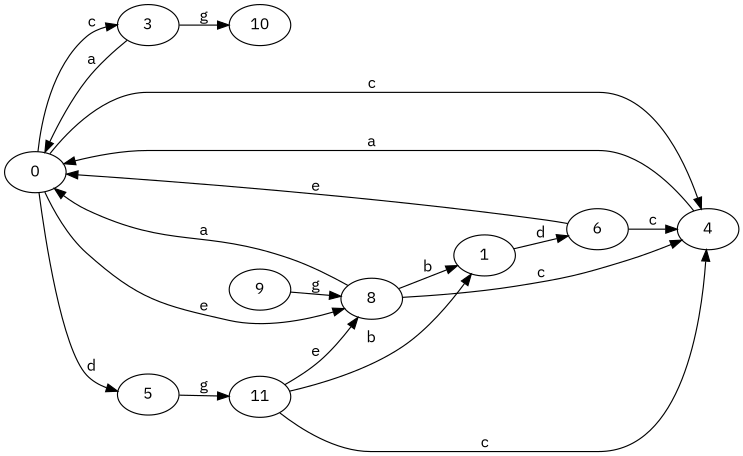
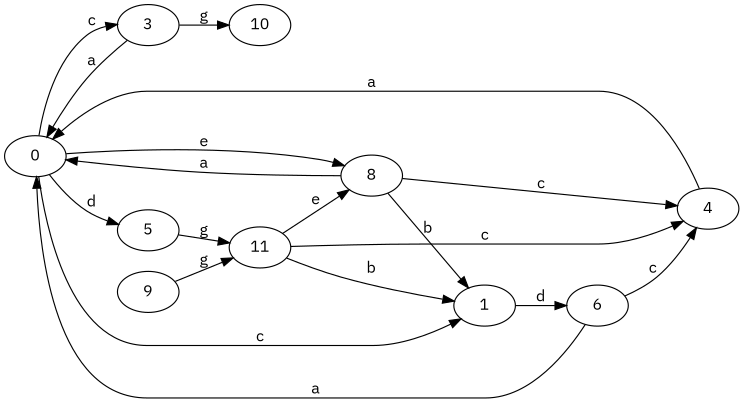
  strict digraph {
    fontname="IBM Plex Sans"
    rankdir=LR
    node [fontname="IBM Plex Sans"]
    edge [fontname="IBM Plex Sans"]
    0
    3
    4
    5
    8
    10
    11
    1
    6
    9
    0 -> 3 [label=c]
-   0 -> 4 [label=c]
+   0 -> 1 [label=c]
    0 -> 5 [label=d]
    0 -> 8 [label=e]
    3 -> 0 [label=a]
    3 -> 10 [label=g]
    4 -> 0 [label=a]
    5 -> 11 [label=g]
    8 -> 0 [label=a]
    8 -> 4 [label=c]
    8 -> 1 [label=b]
    11 -> 4 [label=c]
    11 -> 8 [label=e]
    11 -> 1 [label=b]
    1 -> 6 [label=d]
-   6 -> 0 [label=e]
+   6 -> 0 [label=a]
    6 -> 4 [label=c]
-   9 -> 8 [label=g]
+   9 -> 11 [label=g]
  }
